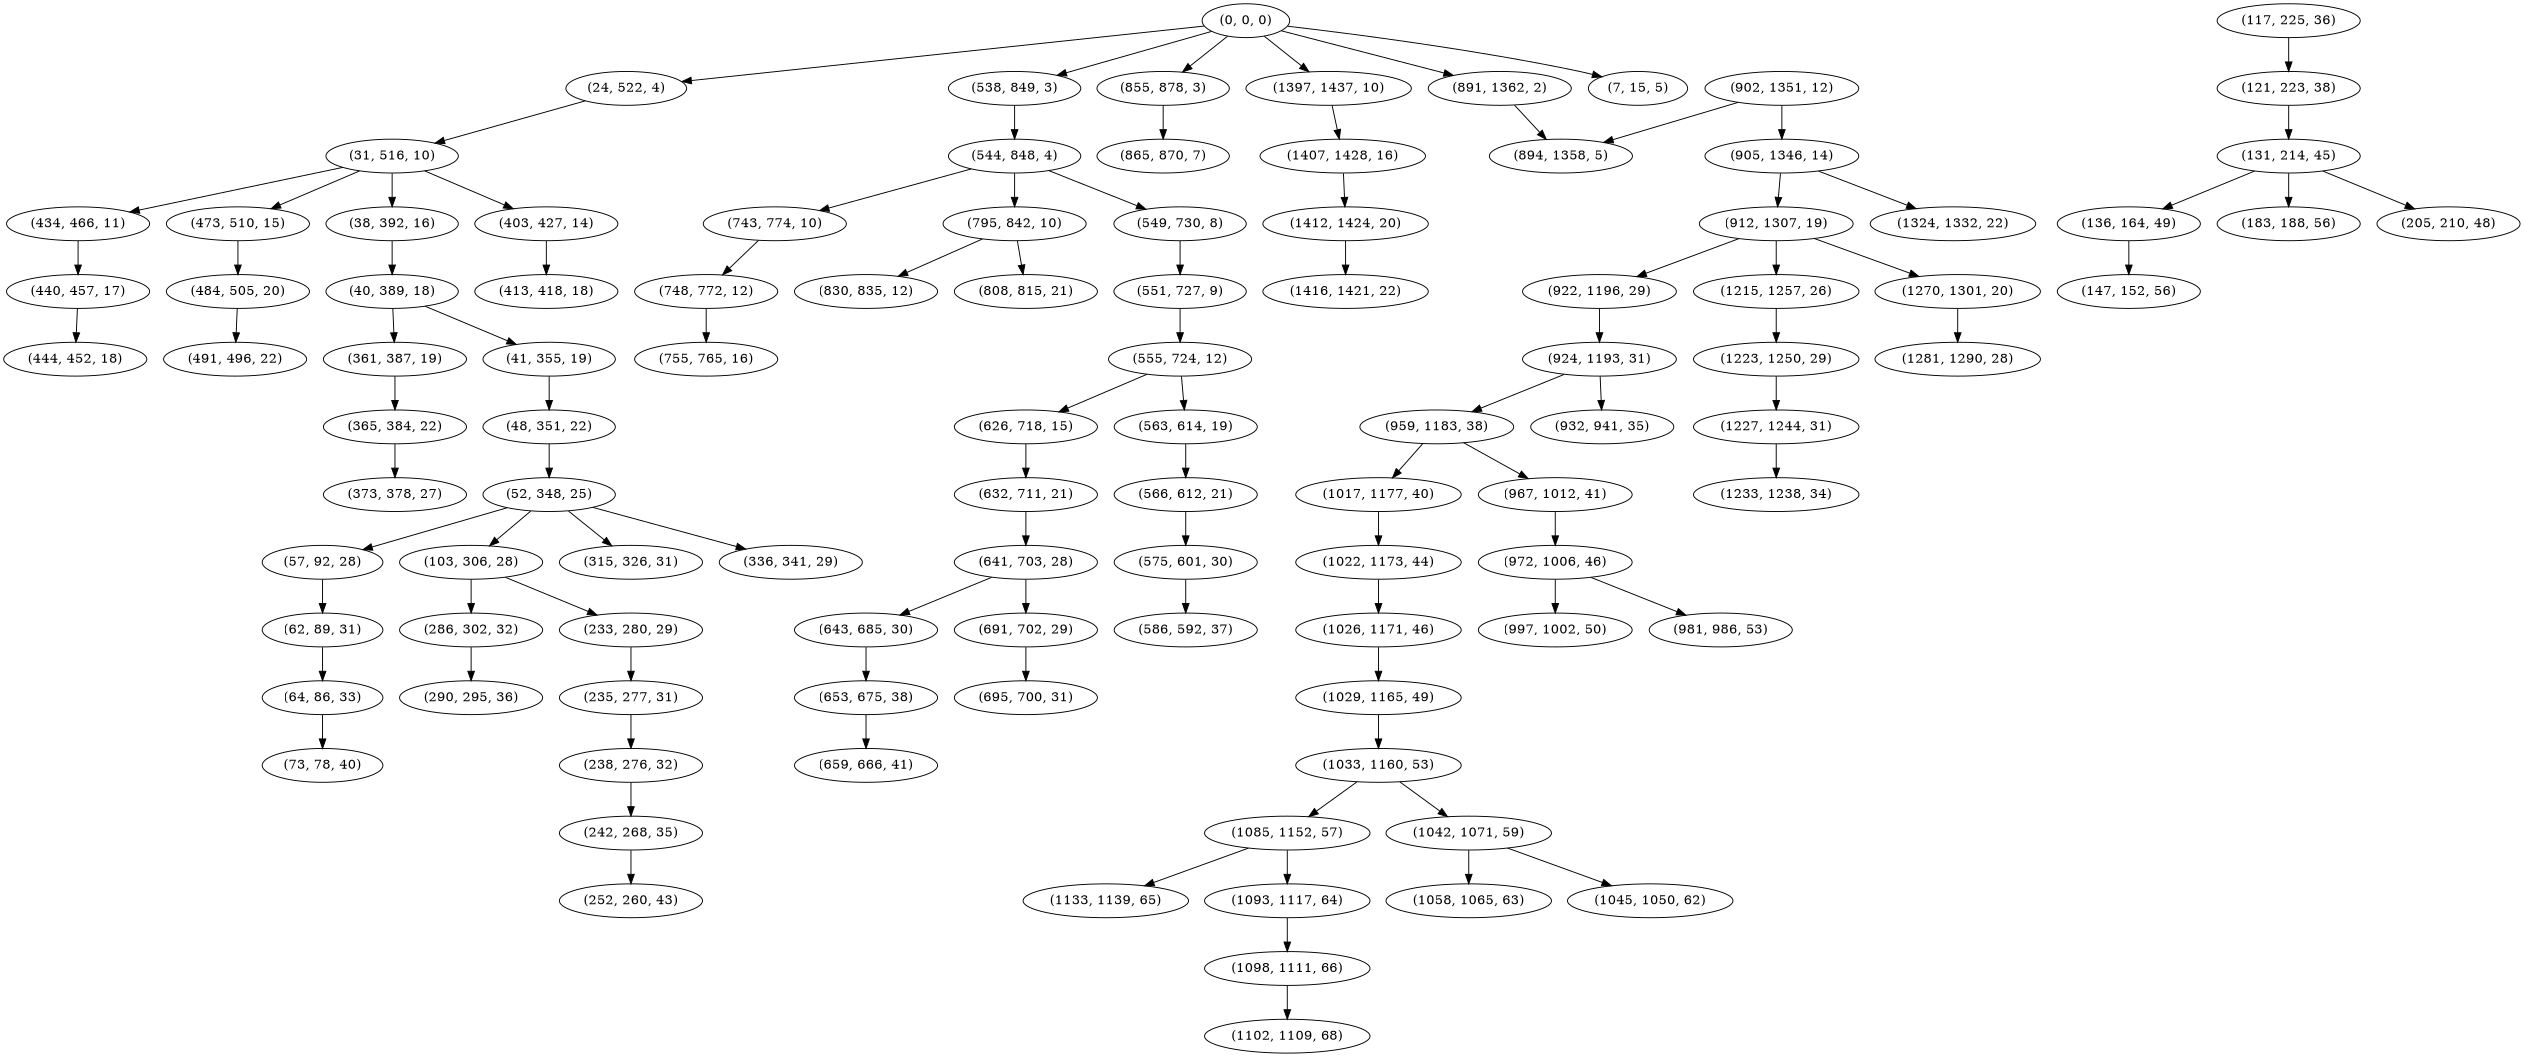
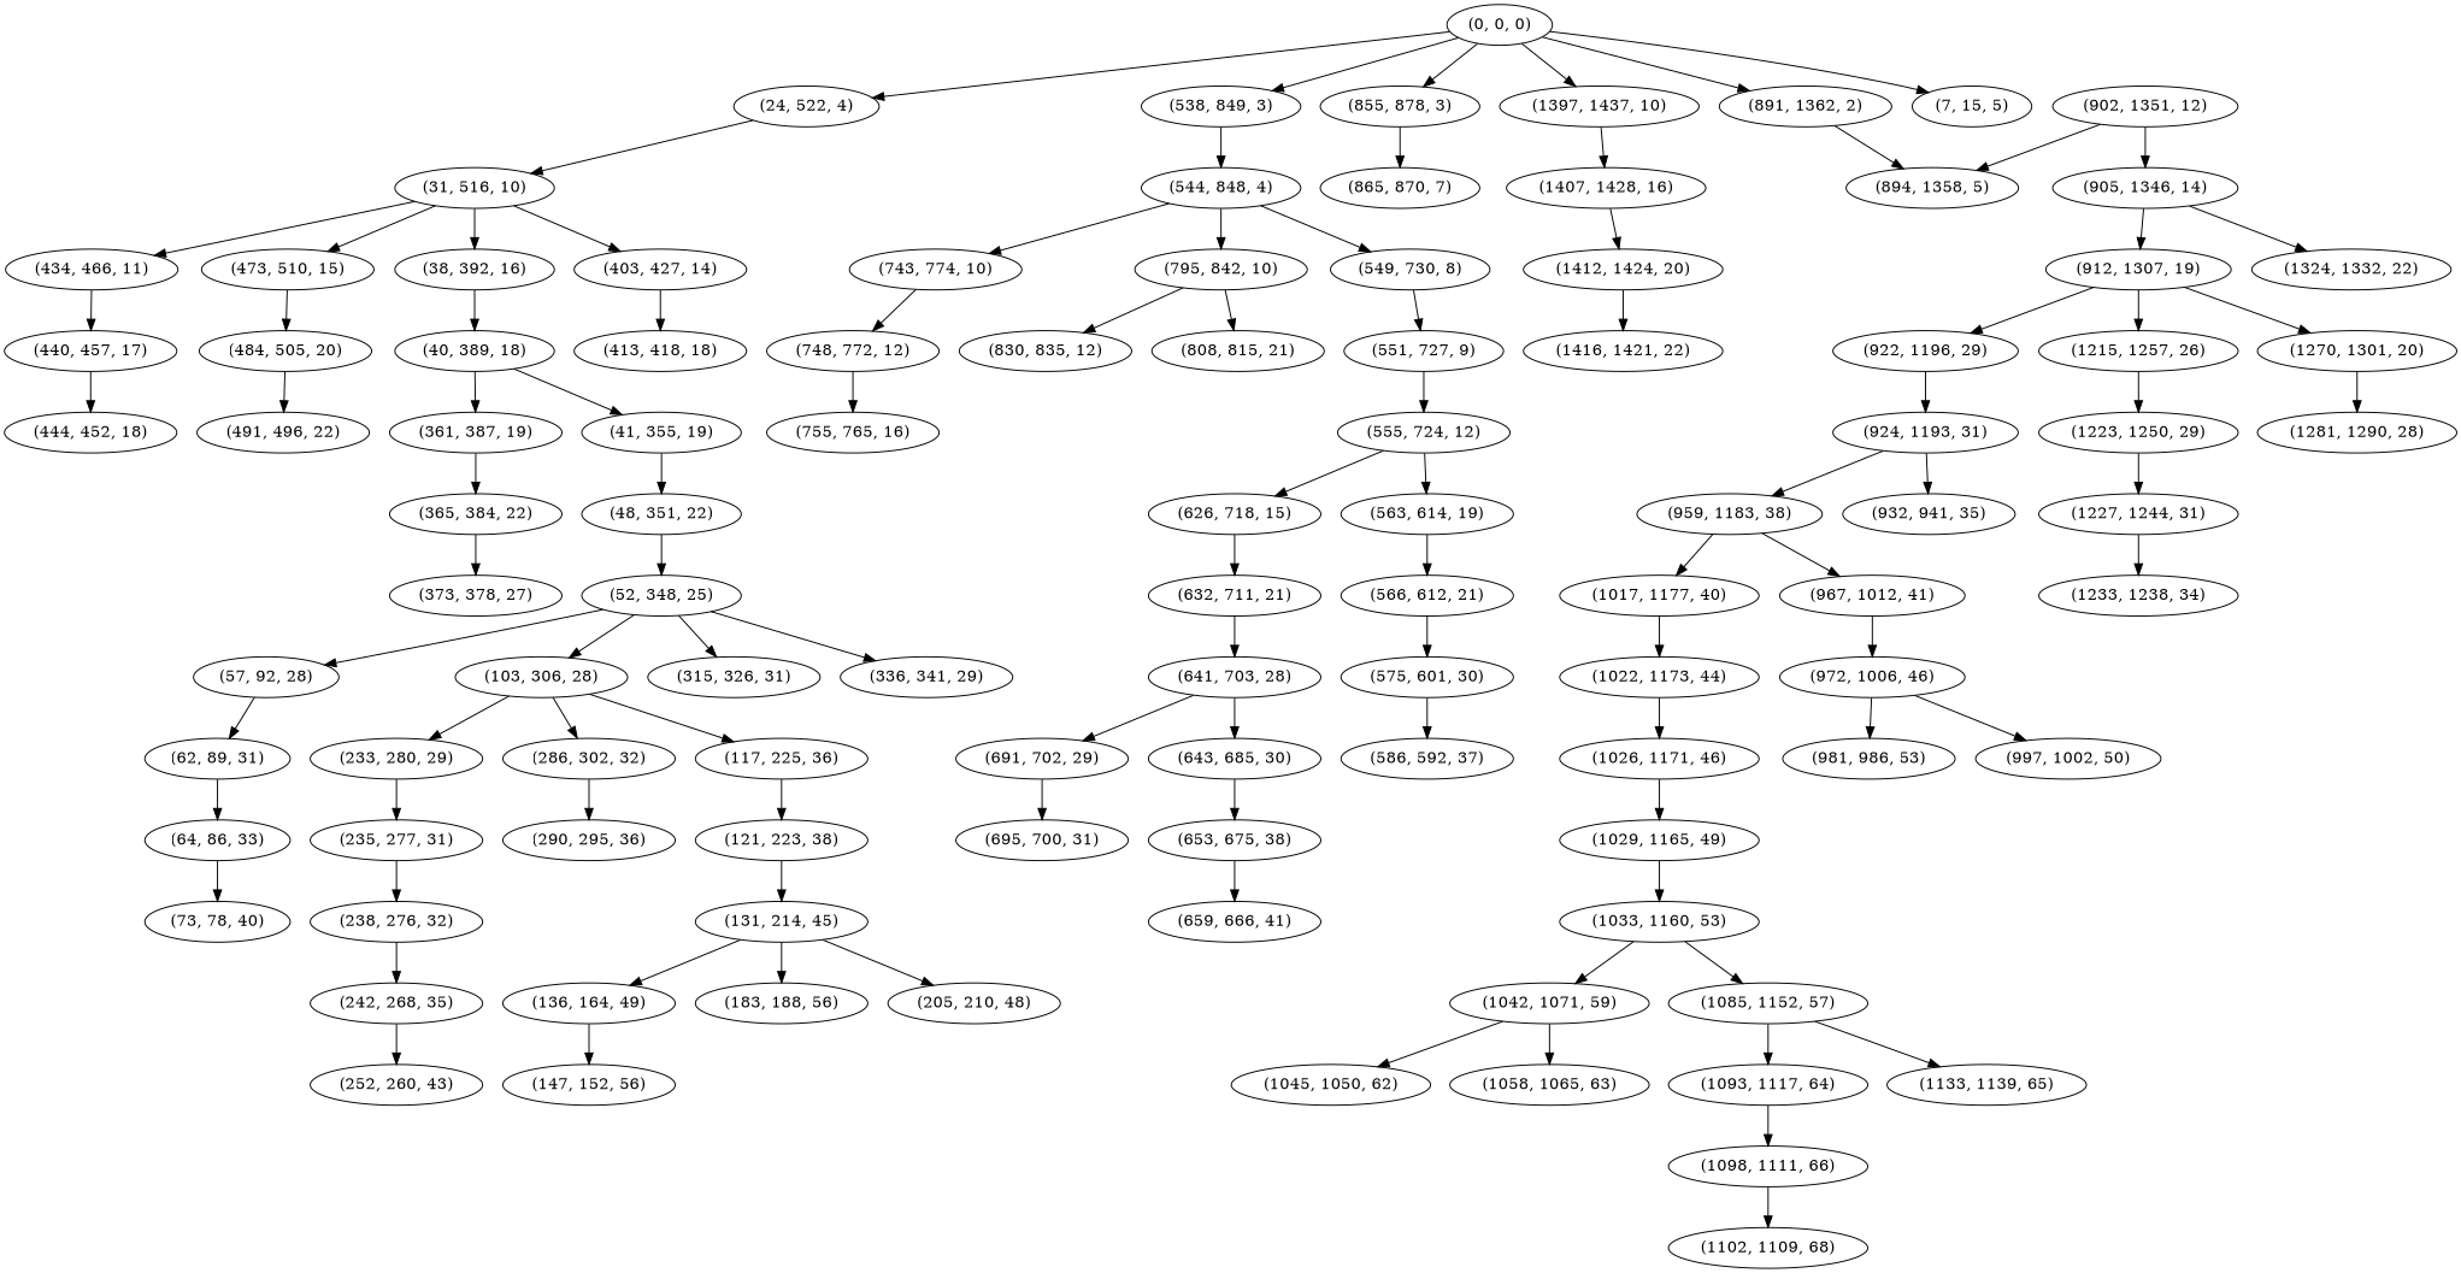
  digraph {
    "(0, 0, 0)"
    "(7, 15, 5)"
    "(24, 522, 4)"
    "(538, 849, 3)"
    "(855, 878, 3)"
    "(891, 1362, 2)"
    "(1397, 1437, 10)"
    "(31, 516, 10)"
    "(544, 848, 4)"
    "(865, 870, 7)"
    "(894, 1358, 5)"
    "(1407, 1428, 16)"
    "(38, 392, 16)"
    "(403, 427, 14)"
    "(434, 466, 11)"
    "(473, 510, 15)"
    "(40, 389, 18)"
    "(413, 418, 18)"
    "(440, 457, 17)"
    "(484, 505, 20)"
    "(41, 355, 19)"
    "(361, 387, 19)"
    "(48, 351, 22)"
    "(365, 384, 22)"
    "(52, 348, 25)"
    "(57, 92, 28)"
    "(103, 306, 28)"
    "(315, 326, 31)"
    "(336, 341, 29)"
    "(62, 89, 31)"
    "(117, 225, 36)"
    "(233, 280, 29)"
    "(286, 302, 32)"
    "(64, 86, 33)"
    "(73, 78, 40)"
    "(121, 223, 38)"
    "(235, 277, 31)"
    "(290, 295, 36)"
    "(131, 214, 45)"
    "(136, 164, 49)"
    "(183, 188, 56)"
    "(205, 210, 48)"
    "(147, 152, 56)"
    "(238, 276, 32)"
    "(242, 268, 35)"
    "(252, 260, 43)"
    "(373, 378, 27)"
    "(444, 452, 18)"
    "(491, 496, 22)"
    "(549, 730, 8)"
    "(743, 774, 10)"
    "(795, 842, 10)"
    "(551, 727, 9)"
    "(748, 772, 12)"
    "(808, 815, 21)"
    "(830, 835, 12)"
    "(555, 724, 12)"
    "(563, 614, 19)"
    "(626, 718, 15)"
    "(566, 612, 21)"
    "(632, 711, 21)"
    "(575, 601, 30)"
    "(586, 592, 37)"
    "(641, 703, 28)"
    "(643, 685, 30)"
    "(691, 702, 29)"
    "(653, 675, 38)"
    "(695, 700, 31)"
    "(659, 666, 41)"
    "(755, 765, 16)"
    "(902, 1351, 12)"
    "(905, 1346, 14)"
    "(912, 1307, 19)"
    "(1324, 1332, 22)"
    "(922, 1196, 29)"
    "(1215, 1257, 26)"
    "(1270, 1301, 20)"
    "(924, 1193, 31)"
    "(1223, 1250, 29)"
    "(1281, 1290, 28)"
    "(932, 941, 35)"
    "(959, 1183, 38)"
    "(967, 1012, 41)"
    "(1017, 1177, 40)"
    "(972, 1006, 46)"
    "(1022, 1173, 44)"
    "(981, 986, 53)"
    "(997, 1002, 50)"
    "(1026, 1171, 46)"
    "(1029, 1165, 49)"
    "(1033, 1160, 53)"
    "(1042, 1071, 59)"
    "(1085, 1152, 57)"
    "(1045, 1050, 62)"
    "(1058, 1065, 63)"
    "(1093, 1117, 64)"
    "(1133, 1139, 65)"
    "(1098, 1111, 66)"
    "(1102, 1109, 68)"
    "(1227, 1244, 31)"
    "(1233, 1238, 34)"
    "(1412, 1424, 20)"
    "(1416, 1421, 22)"
    "(0, 0, 0)" -> "(7, 15, 5)"
    "(0, 0, 0)" -> "(24, 522, 4)"
    "(0, 0, 0)" -> "(538, 849, 3)"
    "(0, 0, 0)" -> "(855, 878, 3)"
    "(0, 0, 0)" -> "(891, 1362, 2)"
    "(0, 0, 0)" -> "(1397, 1437, 10)"
    "(24, 522, 4)" -> "(31, 516, 10)"
    "(538, 849, 3)" -> "(544, 848, 4)"
    "(855, 878, 3)" -> "(865, 870, 7)"
    "(891, 1362, 2)" -> "(894, 1358, 5)"
    "(1397, 1437, 10)" -> "(1407, 1428, 16)"
    "(31, 516, 10)" -> "(38, 392, 16)"
    "(31, 516, 10)" -> "(403, 427, 14)"
    "(31, 516, 10)" -> "(434, 466, 11)"
    "(31, 516, 10)" -> "(473, 510, 15)"
    "(544, 848, 4)" -> "(549, 730, 8)"
    "(544, 848, 4)" -> "(743, 774, 10)"
    "(544, 848, 4)" -> "(795, 842, 10)"
    "(1407, 1428, 16)" -> "(1412, 1424, 20)"
    "(38, 392, 16)" -> "(40, 389, 18)"
    "(403, 427, 14)" -> "(413, 418, 18)"
    "(434, 466, 11)" -> "(440, 457, 17)"
    "(473, 510, 15)" -> "(484, 505, 20)"
    "(40, 389, 18)" -> "(41, 355, 19)"
    "(40, 389, 18)" -> "(361, 387, 19)"
    "(440, 457, 17)" -> "(444, 452, 18)"
    "(484, 505, 20)" -> "(491, 496, 22)"
    "(41, 355, 19)" -> "(48, 351, 22)"
    "(361, 387, 19)" -> "(365, 384, 22)"
    "(48, 351, 22)" -> "(52, 348, 25)"
    "(365, 384, 22)" -> "(373, 378, 27)"
    "(52, 348, 25)" -> "(57, 92, 28)"
    "(52, 348, 25)" -> "(103, 306, 28)"
    "(52, 348, 25)" -> "(315, 326, 31)"
    "(52, 348, 25)" -> "(336, 341, 29)"
    "(57, 92, 28)" -> "(62, 89, 31)"
+   "(103, 306, 28)" -> "(117, 225, 36)"
    "(103, 306, 28)" -> "(233, 280, 29)"
    "(103, 306, 28)" -> "(286, 302, 32)"
    "(62, 89, 31)" -> "(64, 86, 33)"
    "(117, 225, 36)" -> "(121, 223, 38)"
    "(233, 280, 29)" -> "(235, 277, 31)"
    "(286, 302, 32)" -> "(290, 295, 36)"
    "(64, 86, 33)" -> "(73, 78, 40)"
    "(121, 223, 38)" -> "(131, 214, 45)"
    "(235, 277, 31)" -> "(238, 276, 32)"
    "(131, 214, 45)" -> "(136, 164, 49)"
    "(131, 214, 45)" -> "(183, 188, 56)"
    "(131, 214, 45)" -> "(205, 210, 48)"
    "(136, 164, 49)" -> "(147, 152, 56)"
    "(238, 276, 32)" -> "(242, 268, 35)"
    "(242, 268, 35)" -> "(252, 260, 43)"
    "(549, 730, 8)" -> "(551, 727, 9)"
    "(743, 774, 10)" -> "(748, 772, 12)"
    "(795, 842, 10)" -> "(808, 815, 21)"
    "(795, 842, 10)" -> "(830, 835, 12)"
    "(551, 727, 9)" -> "(555, 724, 12)"
    "(748, 772, 12)" -> "(755, 765, 16)"
    "(555, 724, 12)" -> "(563, 614, 19)"
    "(555, 724, 12)" -> "(626, 718, 15)"
    "(563, 614, 19)" -> "(566, 612, 21)"
    "(626, 718, 15)" -> "(632, 711, 21)"
    "(566, 612, 21)" -> "(575, 601, 30)"
    "(632, 711, 21)" -> "(641, 703, 28)"
    "(575, 601, 30)" -> "(586, 592, 37)"
    "(641, 703, 28)" -> "(643, 685, 30)"
    "(641, 703, 28)" -> "(691, 702, 29)"
    "(643, 685, 30)" -> "(653, 675, 38)"
    "(691, 702, 29)" -> "(695, 700, 31)"
    "(653, 675, 38)" -> "(659, 666, 41)"
    "(902, 1351, 12)" -> "(894, 1358, 5)"
    "(902, 1351, 12)" -> "(905, 1346, 14)"
    "(905, 1346, 14)" -> "(912, 1307, 19)"
    "(905, 1346, 14)" -> "(1324, 1332, 22)"
    "(912, 1307, 19)" -> "(922, 1196, 29)"
    "(912, 1307, 19)" -> "(1215, 1257, 26)"
    "(912, 1307, 19)" -> "(1270, 1301, 20)"
    "(922, 1196, 29)" -> "(924, 1193, 31)"
    "(1215, 1257, 26)" -> "(1223, 1250, 29)"
    "(1270, 1301, 20)" -> "(1281, 1290, 28)"
    "(924, 1193, 31)" -> "(932, 941, 35)"
    "(924, 1193, 31)" -> "(959, 1183, 38)"
    "(1223, 1250, 29)" -> "(1227, 1244, 31)"
    "(959, 1183, 38)" -> "(967, 1012, 41)"
    "(959, 1183, 38)" -> "(1017, 1177, 40)"
    "(967, 1012, 41)" -> "(972, 1006, 46)"
    "(1017, 1177, 40)" -> "(1022, 1173, 44)"
    "(972, 1006, 46)" -> "(981, 986, 53)"
    "(972, 1006, 46)" -> "(997, 1002, 50)"
    "(1022, 1173, 44)" -> "(1026, 1171, 46)"
    "(1026, 1171, 46)" -> "(1029, 1165, 49)"
    "(1029, 1165, 49)" -> "(1033, 1160, 53)"
    "(1033, 1160, 53)" -> "(1042, 1071, 59)"
    "(1033, 1160, 53)" -> "(1085, 1152, 57)"
    "(1042, 1071, 59)" -> "(1045, 1050, 62)"
    "(1042, 1071, 59)" -> "(1058, 1065, 63)"
    "(1085, 1152, 57)" -> "(1093, 1117, 64)"
    "(1085, 1152, 57)" -> "(1133, 1139, 65)"
    "(1093, 1117, 64)" -> "(1098, 1111, 66)"
    "(1098, 1111, 66)" -> "(1102, 1109, 68)"
    "(1227, 1244, 31)" -> "(1233, 1238, 34)"
    "(1412, 1424, 20)" -> "(1416, 1421, 22)"
  }
